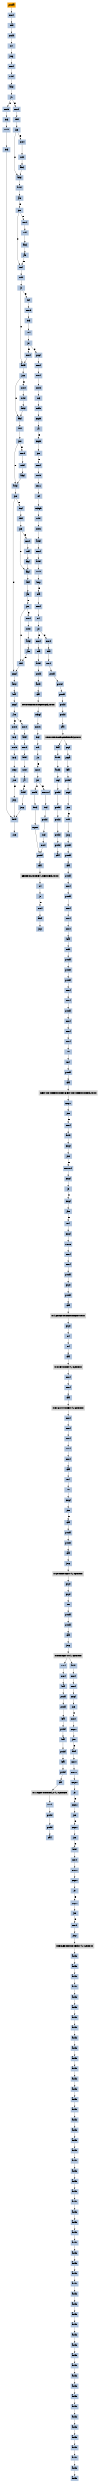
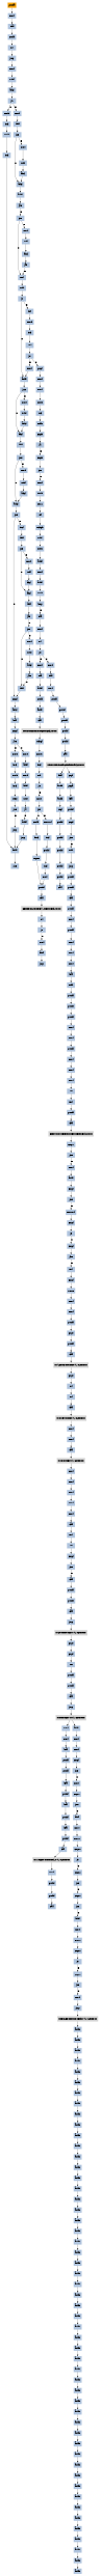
  strict digraph {
    node [color=lightsteelblue fillcolor=lightsteelblue shape=rectangle style=filled]
    edge [color="#000000"]
    n1 [color=lightgrey fillcolor=orange label=pusha]
    n2 [label=movl]
    n3 [label=leal]
    n4 [label=pushl]
    n5 [label=orl]
    n6 [label=jmp]
    n7 [label=movl]
    n8 [label=subl]
    n9 [label=adcl]
    n10 [label=jb]
    n11 [label=movb]
    n12 [label=movl]
    n13 [label=incl]
    n14 [label=addl]
    n15 [label=movb]
    n16 [label=jne]
    n17 [label=incl]
    n18 [label=addl]
    n19 [label=jne]
    n20 [label=adcl]
    n21 [label=movl]
    n22 [label=addl]
    n23 [label=subl]
    n24 [label=jae]
    n25 [label=adcl]
    n26 [label=jne]
    n27 [label=xorl]
    n28 [label=movl]
    n29 [label=subl]
    n30 [label=subl]
    n31 [label=jb]
    n32 [label=adcl]
    n33 [label=addl]
    n34 [label=shll]
    n35 [label=jne]
    n36 [label=movb]
    n37 [label=adcl]
    n38 [label=movl]
    n39 [label=incl]
    n40 [label=addl]
    n41 [label=subl]
    n42 [label=jne]
    n43 [label=adcl]
    n44 [label=adcl]
    n45 [label=movl]
    n46 [label=jne]
    n47 [label=subl]
    n48 [label=cmpl]
    n49 [label=incl]
    n50 [label=adcl]
    n51 [label=adcl]
    n52 [label=addl]
    n53 [label=leal]
    n54 [label=jne]
    n55 [label=cmpl]
    n56 [label=jbe]
    n57 [label=movb]
    n58 [label=movl]
    n59 [label=incl]
    n60 [label=addl]
    n61 [label=movb]
    n62 [label=movl]
    n63 [label=incl]
    n64 [label=decl]
    n65 [label=jne]
    n66 [label=jmp]
    n67 [label=xorl]
    n68 [label=je]
    n69 [label=movl]
    n70 [label=popl]
    n71 [label=movl]
    n72 [label=movl]
    n73 [label=addl]
    n74 [label=subl]
    n75 [label=ja]
    n76 [label=addl]
    n77 [label=jmp]
    n78 [label=jae]
    n79 [label=adcl]
    n80 [label=movl]
    n81 [label=addl]
    n82 [label=subl]
    n83 [label=jae]
    n84 [label=adcl]
    n85 [label=jne]
    n86 [label=addl]
    n87 [label=movl]
    n88 [label=subl]
    n89 [label=adcl]
    n90 [label=jae]
    n91 [label=movb]
    n92 [label=incl]
    n93 [label=subb]
    n94 [label=cmpb]
    n95 [label=ja]
    n96 [label=cmpb]
    n97 [label=jne]
    n98 [label=movl]
    n99 [label=movb]
    n100 [label=shrw]
    n101 [color=lightgrey label=roll]
    n102 [label=xchgb]
    n103 [label=subl]
    n104 [label=subb]
    n105 [label=addl]
    n106 [label=movl]
    n107 [label=addl]
    n108 [label=movb]
    n109 [label=loop]
    n110 [label=leal]
    n111 [label=movl]
    n112 [label=orl]
    n113 [label=je]
    n114 [label=movl]
    n115 [label=movl]
    n116 [label=leal]
    n117 [label=leal]
    n118 [label=addl]
    n119 [label=movl]
    n120 [label=pushl]
    n121 [label=addl]
    n122 [label=call]
    n123 [color=lightgrey fillcolor=lightgrey label="LOADLIBRARYA-KERNEL32-DLL"]
    n124 [label=xchgl]
    n125 [label=movb]
    n126 [label=incl]
    n127 [label=orb]
    n128 [label=je]
    n129 [label=movl]
    n130 [label=jns]
    n131 [label=pushl]
    n132 [label=movzwl]
    n133 [label=decl]
    n134 [label=incl]
    n135 [label=repnz]
    n136 [label=pushl]
    n137 [label=pushl]
    n138 [label=call]
    n139 [color=lightgrey fillcolor=lightgrey label="GETPROCADDRESS-KERNEL32-DLL"]
    n140 [label=orl]
    n141 [label=je]
    n142 [label=movl]
    n143 [label=addl]
    n144 [label=jmp]
    n145 [label=incl]
    n146 [label=movl]
    n147 [label=pushl]
    n148 [label=pushl]
    n149 [label=pushl]
    n150 [label=pushl]
    n151 [label=pushl]
    n152 [label=call]
    n153 [color=lightgrey fillcolor=lightgrey label="VIRTUALPROTECT-KERNEL32-DLL"]
    n154 [label=leal]
    n155 [label=popl]
    n156 [label=andb]
    n157 [label=popa]
    n158 [label=andb]
    n159 [label=leal]
    n160 [label=popl]
    n161 [label=pushl]
    n162 [label=pushl]
    n163 [label=pushl]
    n164 [label=pushl]
    n165 [label=pushl]
    n166 [label=call]
    n167 [label=pushl]
    n168 [label=cmpl]
    n169 [label=jne]
    n170 [label=subl]
    n171 [label=jmp]
    n172 [label=pushl]
    n173 [label=pushl]
    n174 [label=call]
    n175 [label=pushl]
    n176 [label=movl]
    n177 [label=pushl]
    n178 [label=movl]
    n179 [label=movl]
    n180 [label=movl]
    n181 [label=leal]
    n182 [label=subl]
    n183 [label=pushl]
    n184 [label=pushl]
    n185 [label=pushl]
    n186 [label=movl]
    n187 [label=movl]
    n188 [label=pushl]
    n189 [label=movl]
    n190 [label=movl]
    n191 [label=movl]
    n192 [label=ret]
    n193 [label=xorl]
    n194 [label=pushl]
    n195 [label=call]
-   n196 [color=lightgrey fillcolor=lightgrey label="GETMODULEHANDLEA-GETMODULEHANDLEA32-DLL"]
+   n196 [color=lightgrey fillcolor=lightgrey label="GETMODULEHANDLEA-KERNEL32-DLL"]
    n197 [label=cmpw]
    n198 [label=jne]
    n199 [label=movl]
    n200 [label=addl]
    n201 [label=cmpl]
    n202 [label=jne]
    n203 [label=movzwl]
    n204 [label=cmpl]
    n205 [label=je]
    n206 [label=cmpl]
    n207 [label=jbe]
    n208 [label=xorl]
    n209 [label=cmpl]
    n210 [label=setne]
    n211 [label=movl]
    n212 [label=movl]
    n213 [label=pushl]
    n214 [label=popl]
    n215 [label=pushl]
    n216 [label=call]
-   n217 [color=lightgrey fillcolor=lightgrey label="A--SET-APP-TYPE-INITTERM-DLL"]
+   n217 [color=lightgrey fillcolor=lightgrey label="A--SET-APP-TYPE-MSVCRT-DLL"]
    n218 [label=popl]
    n219 [label=orl]
    n220 [label=orl]
    n221 [label=call]
    n222 [color=lightgrey fillcolor=lightgrey label="A--P--FMODE-MSVCRT-DLL"]
    n223 [label=movl]
    n224 [label=movl]
    n225 [label=call]
-   n226 [color=lightgrey fillcolor=lightgrey label="A--P--COMMODE-MSVCRT-DLL"]
+   n226 [color=lightgrey fillcolor=lightgrey label="A--P--TYPE-MSVCRT-DLL"]
    n227 [label=movl]
    n228 [label=movl]
    n229 [label=movl]
    n230 [label=movl]
    n231 [label=movl]
    n232 [label=call]
    n233 [label=xorl]
    n234 [label=ret]
    n235 [label=cmpl]
    n236 [label=jne]
    n237 [label=call]
    n238 [label=pushl]
    n239 [label=pushl]
    n240 [label=call]
    n241 [label=jmp]
    n242 [color=lightgrey fillcolor=lightgrey label="A-CONTROLFP-MSVCRT-DLL"]
    n243 [label=popl]
    n244 [label=popl]
    n245 [label=ret]
    n246 [label=pushl]
    n247 [label=pushl]
    n248 [label=call]
    n249 [label=jmp]
    n250 [color=lightgrey fillcolor=lightgrey label="A-INITTERM-MSVCRT-DLL"]
    n251 [label=movl]
    n252 [label=addl]
    n253 [label=movl]
    n254 [label=movl]
    n255 [label=leal]
    n256 [label=movl]
    n257 [label=pushl]
    n258 [label=pushl]
    n259 [label=leal]
    n260 [label=pushl]
    n261 [label=leal]
    n262 [label=pushl]
    n263 [label=leal]
    n264 [label=pushl]
    n265 [label=call]
-   n266 [color=lightgrey fillcolor=lightgrey label="A--WGETMAINARGS-MSVCRT-APP"]
+   n266 [color=lightgrey fillcolor=lightgrey label="A--WGETMAINARGS-MSVCRT-DLL"]
    n267 [label=movl]
    n268 [label=pushl]
    n269 [label=pushl]
    n270 [label=call]
    n271 [label=cmpl]
    n272 [label=jne]
    n273 [label=movl]
    n274 [label=cmpw]
    n275 [label=jne]
    n276 [label=addl]
    n277 [label=movl]
    n278 [label=movw]
    n279 [label=cmpw]
    n280 [label=je]
    n281 [label=cmpw]
    n282 [label=jne]
    n283 [label=cmpw]
    n284 [label=jne]
    n285 [label=addl]
    n286 [label=movl]
    n287 [label=movw]
    n288 [label=cmpw]
    n289 [label=je]
    n290 [label=cmpw]
    n291 [label=jbe]
    n292 [label=movl]
    n293 [label=jmp]
    n294 [color=lightgrey fillcolor=lightgrey label="A-EXCEPT-HANDLER3-MSVCRT-DLL"]
    n295 [label=addb]
    n296 [label=addb]
    n297 [label=addb]
    n298 [label=addb]
    n299 [label=addb]
    n300 [label=addb]
    n301 [label=addb]
    n302 [label=addb]
    n303 [label=addb]
    n304 [label=addb]
    n305 [label=addb]
    n306 [label=addb]
    n307 [label=addb]
    n308 [label=addb]
    n309 [label=addb]
    n310 [label=addb]
    n311 [label=addb]
    n312 [label=addb]
    n313 [label=addb]
    n314 [label=addb]
    n315 [label=addb]
    n316 [label=addb]
    n317 [label=addb]
    n318 [label=addb]
    n319 [label=addb]
    n320 [label=addb]
    n321 [label=addb]
    n322 [label=addb]
    n323 [label=addb]
    n324 [label=addb]
    n325 [label=addb]
    n326 [label=addb]
    n327 [label=addb]
    n328 [label=addb]
    n329 [label=addb]
    n330 [label=addb]
    n331 [label=addb]
    n332 [label=addb]
    n333 [label=addb]
    n334 [label=addb]
    n335 [label=addb]
    n336 [label=addb]
    n337 [label=addb]
    n338 [label=addb]
    n339 [label=addb]
    n340 [label=addb]
    n341 [label=addb]
    n342 [label=addb]
    n343 [label=addb]
    n344 [label=addb]
    n345 [label=addb]
    n346 [label=addb]
    n1 -> n2
    n2 -> n3
    n3 -> n4
    n4 -> n5
    n5 -> n6
    n6 -> n7
    n7 -> n8
    n8 -> n9
    n9 -> n10
    n10 -> n11 [label=T]
    n10 -> n12 [label=F]
    n11 -> n13
    n12 -> n14
    n13 -> n15
    n14 -> n16
    n15 -> n17
    n16 -> n20 [label=T]
    n16 -> n21 [label=F]
    n17 -> n18
    n18 -> n19
    n20 -> n22
    n21 -> n23
    n22 -> n24
    n23 -> n25
    n24 -> n26 [label=F]
    n25 -> n20
    n26 -> n27 [label=T]
    n26 -> n28 [label=F]
    n27 -> n29
    n28 -> n30
    n29 -> n31
    n30 -> n32
    n31 -> n33 [label=T]
    n31 -> n34 [label=F]
    n32 -> n78
    n33 -> n35
    n34 -> n36
    n35 -> n37 [label=T]
    n35 -> n38 [label=F]
    n36 -> n39
    n37 -> n40
    n38 -> n41
    n39 -> n67
    n40 -> n42
    n41 -> n43
    n42 -> n44 [label=T]
    n42 -> n45 [label=F]
    n43 -> n37
    n44 -> n46
    n45 -> n47
    n46 -> n48 [label=T]
    n46 -> n49 [label=F]
    n47 -> n50
    n48 -> n51
    n49 -> n52
    n50 -> n44
    n51 -> n53
    n52 -> n54
    n53 -> n55
    n54 -> n79 [label=T]
    n54 -> n80 [label=F]
    n55 -> n56
    n56 -> n57 [label=F]
    n56 -> n58 [label=T]
    n57 -> n59
    n58 -> n60
    n59 -> n61
    n60 -> n62
    n61 -> n63
    n62 -> n73
    n63 -> n64
    n64 -> n65
    n65 -> n66 [label=F]
    n66 -> n18
    n67 -> n68
    n68 -> n69 [label=F]
    n68 -> n70 [label=T]
    n69 -> n33
    n70 -> n71
    n71 -> n72
    n72 -> n91
    n73 -> n74
    n74 -> n75
    n75 -> n76 [label=F]
    n76 -> n77
    n77 -> n18
    n78 -> n27 [label=F]
    n79 -> n81
    n80 -> n82
    n81 -> n83
    n82 -> n84
    n83 -> n85 [label=F]
    n84 -> n79
    n85 -> n86 [label=T]
    n85 -> n87 [label=F]
    n86 -> n48
    n87 -> n88
    n88 -> n89
    n89 -> n90
    n90 -> n86 [label=F]
    n91 -> n92
    n92 -> n93
    n93 -> n94
    n94 -> n95
    n95 -> n96 [label=F]
    n96 -> n97
    n97 -> n98 [label=F]
    n98 -> n99
    n99 -> n100
    n100 -> n101
    n101 -> n102
    n102 -> n103
    n103 -> n104
    n104 -> n105
    n105 -> n106
    n106 -> n107
    n107 -> n108
    n108 -> n109
    n109 -> n110 [label=F]
    n110 -> n111
    n111 -> n112
    n112 -> n113
    n113 -> n114 [label=F]
    n113 -> n115 [label=T]
    n114 -> n116
    n115 -> n117
    n116 -> n118
    n117 -> n119
    n118 -> n120
    n119 -> n147
    n120 -> n121
    n121 -> n122
    n122 -> n123
    n123 -> n124
    n124 -> n125
    n125 -> n126
    n126 -> n127
    n127 -> n128
    n128 -> n129 [label=F]
    n129 -> n130
    n130 -> n131 [label=T]
    n130 -> n132 [label=F]
    n131 -> n133
    n132 -> n134
    n133 -> n135
    n134 -> n136
    n135 -> n137
    n136 -> n145
    n137 -> n138
    n138 -> n139
    n139 -> n140
    n140 -> n141
    n141 -> n142 [label=F]
    n142 -> n143
    n143 -> n144
    n145 -> n146
    n146 -> n137
    n147 -> n148
    n148 -> n149
    n149 -> n150
    n150 -> n151
    n151 -> n152
    n152 -> n153
    n153 -> n154
    n153 -> n155
    n154 -> n156
    n155 -> n157
    n156 -> n158
    n157 -> n159
    n158 -> n160
    n159 -> n167
    n160 -> n161
    n161 -> n162
    n162 -> n163
    n163 -> n164
    n164 -> n165
    n165 -> n166
    n167 -> n168
    n168 -> n169
    n169 -> n170 [label=F]
    n170 -> n171
    n171 -> n172
    n172 -> n173
    n173 -> n174
    n174 -> n175
    n175 -> n176
    n176 -> n177
    n177 -> n178
    n178 -> n179
    n179 -> n180
    n180 -> n181
    n181 -> n182
    n182 -> n183
    n183 -> n184
    n184 -> n185
    n185 -> n186
    n186 -> n187
    n187 -> n188
    n188 -> n189
    n189 -> n190
    n190 -> n191
    n191 -> n192
    n192 -> n193
    n193 -> n194
    n194 -> n195
    n195 -> n196
    n196 -> n197
    n197 -> n198
    n198 -> n199 [label=F]
    n199 -> n200
    n200 -> n201
    n201 -> n202
    n202 -> n203 [label=F]
    n203 -> n204
    n204 -> n205
    n205 -> n206 [label=T]
    n206 -> n207
    n207 -> n208 [label=F]
    n208 -> n209
    n209 -> n210
    n210 -> n211
    n211 -> n212
    n212 -> n213
    n213 -> n214
    n214 -> n215
    n215 -> n216
    n216 -> n217
    n217 -> n218
    n218 -> n219
    n219 -> n220
    n220 -> n221
    n221 -> n222
    n222 -> n223
    n223 -> n224
    n224 -> n225
    n225 -> n226
    n226 -> n227
    n227 -> n228
    n228 -> n229
    n229 -> n230
    n230 -> n231
    n231 -> n232
    n232 -> n233
    n233 -> n234
    n234 -> n235
    n235 -> n236
    n236 -> n237 [label=T]
    n237 -> n238
    n238 -> n239
    n239 -> n240
    n240 -> n241
    n241 -> n242
    n242 -> n243
    n243 -> n244
    n244 -> n245
    n245 -> n246
    n246 -> n247
    n247 -> n248
    n248 -> n249
    n249 -> n250
    n250 -> n251
    n250 -> n252
    n251 -> n253
    n252 -> n254
    n253 -> n255
    n254 -> n256
    n255 -> n257
    n256 -> n271
    n257 -> n258
    n258 -> n259
    n259 -> n260
    n260 -> n261
    n261 -> n262
    n262 -> n263
    n263 -> n264
    n264 -> n265
    n265 -> n266
    n266 -> n267
    n267 -> n268
    n268 -> n269
    n269 -> n270
    n271 -> n272
    n272 -> n273 [label=T]
    n273 -> n274
    n274 -> n275
    n275 -> n276 [label=F]
    n276 -> n277
    n277 -> n278
    n278 -> n279
    n279 -> n280
    n280 -> n281 [label=F]
    n281 -> n282
    n282 -> n283 [label=F]
    n283 -> n284
    n284 -> n285 [label=F]
    n285 -> n286
    n286 -> n287
    n287 -> n288
    n288 -> n289
    n289 -> n290 [label=F]
    n290 -> n291
    n291 -> n292 [label=F]
    n292 -> n293
    n293 -> n294
    n294 -> n295
    n295 -> n296
    n296 -> n297
    n297 -> n298
    n298 -> n299
    n299 -> n300
    n300 -> n301
    n301 -> n302
    n302 -> n303
    n303 -> n304
    n304 -> n305
    n305 -> n306
    n306 -> n307
    n307 -> n308
    n308 -> n309
    n309 -> n310
    n310 -> n311
    n311 -> n312
    n312 -> n313
    n313 -> n314
    n314 -> n315
    n315 -> n316
    n316 -> n317
    n317 -> n318
    n318 -> n319
    n319 -> n320
    n320 -> n321
    n321 -> n322
    n322 -> n323
    n323 -> n324
    n324 -> n325
    n325 -> n326
    n326 -> n327
    n327 -> n328
    n328 -> n329
    n329 -> n330
    n330 -> n331
    n331 -> n332
    n332 -> n333
    n333 -> n334
    n334 -> n335
    n335 -> n336
    n336 -> n337
    n337 -> n338
    n338 -> n339
    n339 -> n340
    n340 -> n341
    n341 -> n342
    n342 -> n343
    n343 -> n344
    n344 -> n345
    n345 -> n346
  }
